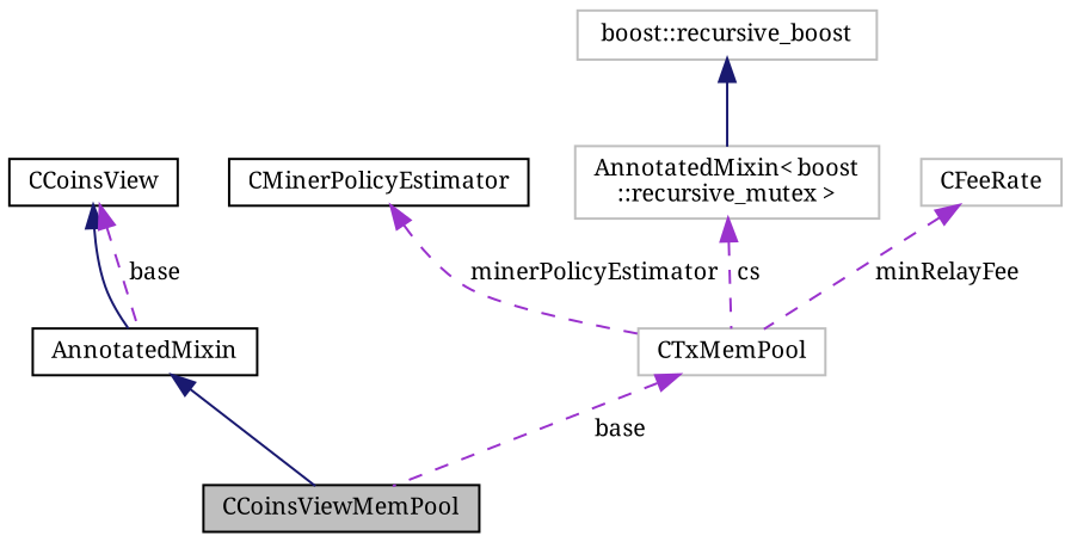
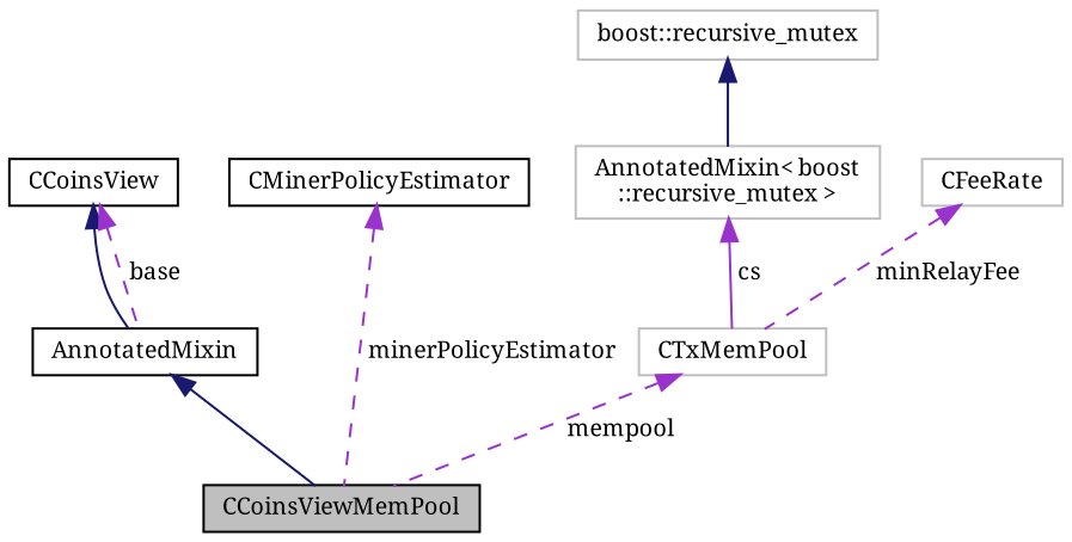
  digraph {
    fontname="Noto Serif"
    node [color=black fillcolor=white fontname="Noto Serif" fontsize=10 shape=record style=filled]
    edge [color=darkorchid3 dir=back fontname="Noto Serif" fontsize=10 labelfontname=Helvetica labelfontsize=10 style=dashed]
    n1 [fillcolor=grey75 fontcolor=black height=0.2 label=CCoinsViewMemPool width=0.4]
    n2 [height=0.2 label=AnnotatedMixin width=0.4]
    n3 [height=0.2 label=CCoinsView width=0.4]
    n4 [color=grey75 height=0.2 label=CTxMemPool width=0.4]
    n5 [height=0.2 label=CMinerPolicyEstimator width=0.4]
    n6 [color=grey75 height=0.2 label="AnnotatedMixin\< boost\l::recursive_mutex \>" width=0.4]
-   n7 [color=grey75 height=0.2 label="boost::recursive_boost" width=0.4]
+   n7 [color=grey75 height=0.2 label="boost::recursive_mutex" width=0.4]
    n8 [color=grey75 height=0.2 label=CFeeRate width=0.4]
    n2 -> n1 [color=midnightblue style=solid]
    n3 -> n2 [color=midnightblue style=solid]
    n3 -> n2 [label=" base"]
-   n4 -> n1 [label=" base"]
-   n5 -> n4 [label=" minerPolicyEstimator"]
-   n6 -> n4 [label=" cs"]
+   n4 -> n1 [label=" mempool"]
+   n5 -> n1 [label=" minerPolicyEstimator"]
+   n6 -> n4 [label=" cs" style=solid]
    n7 -> n6 [color=midnightblue style=solid]
    n8 -> n4 [label=" minRelayFee"]
  }
